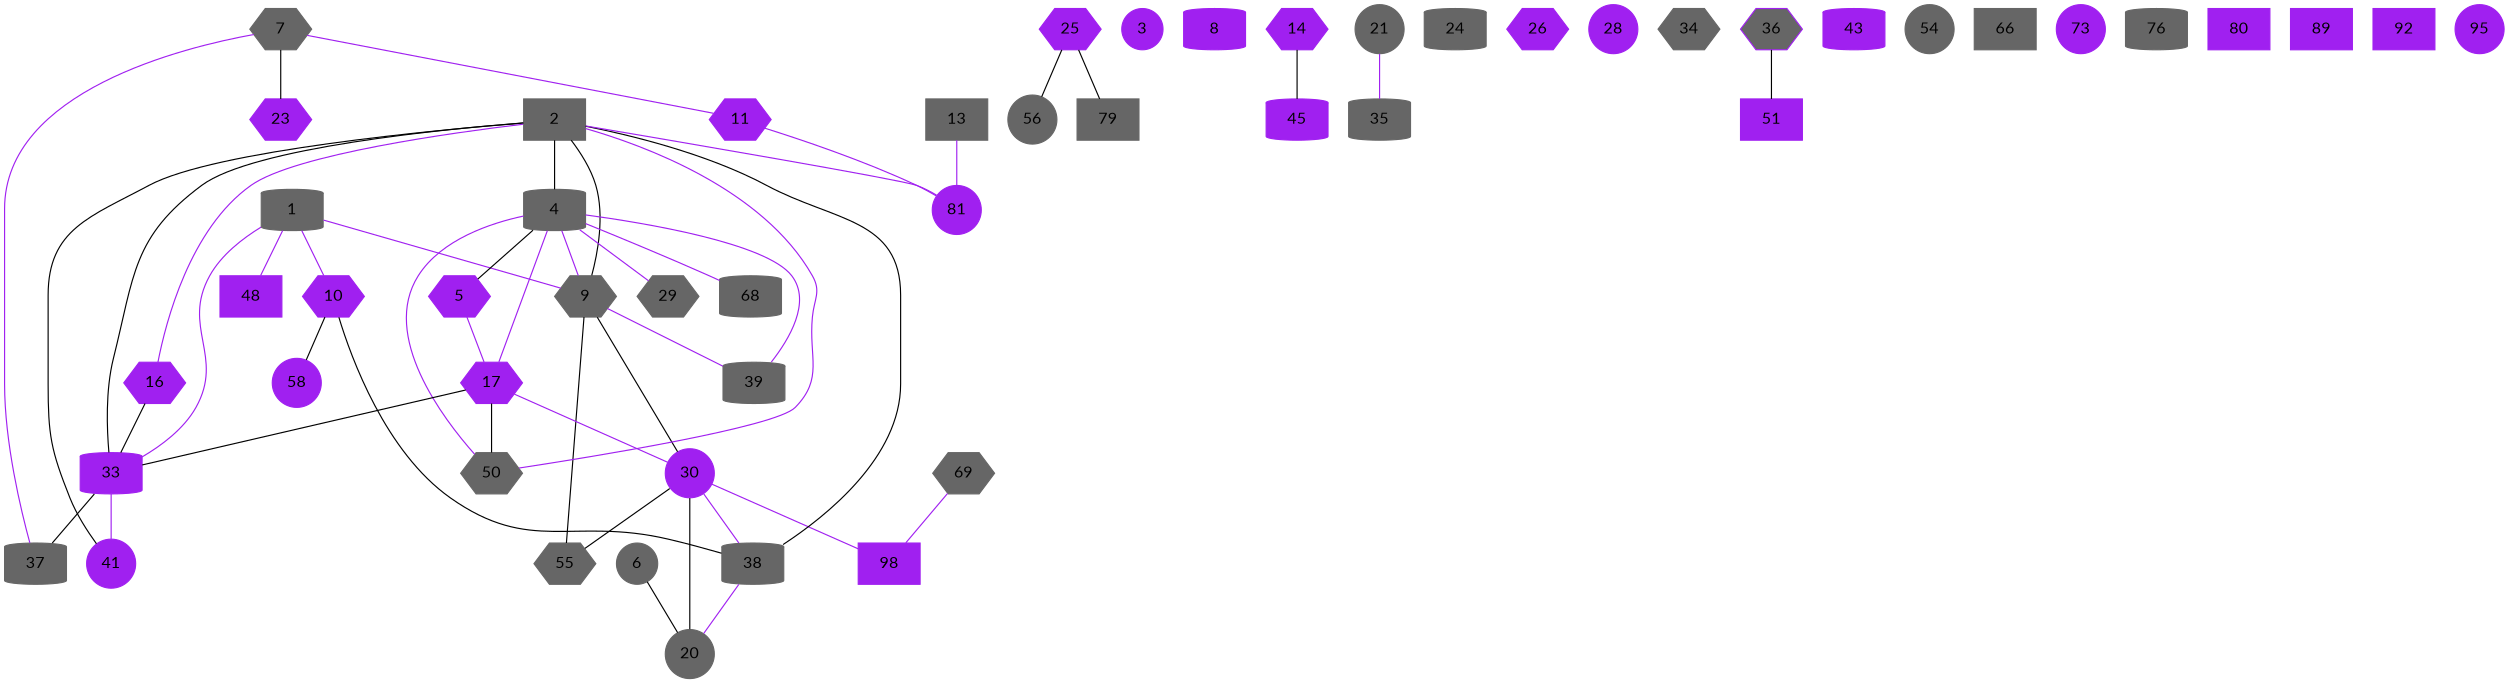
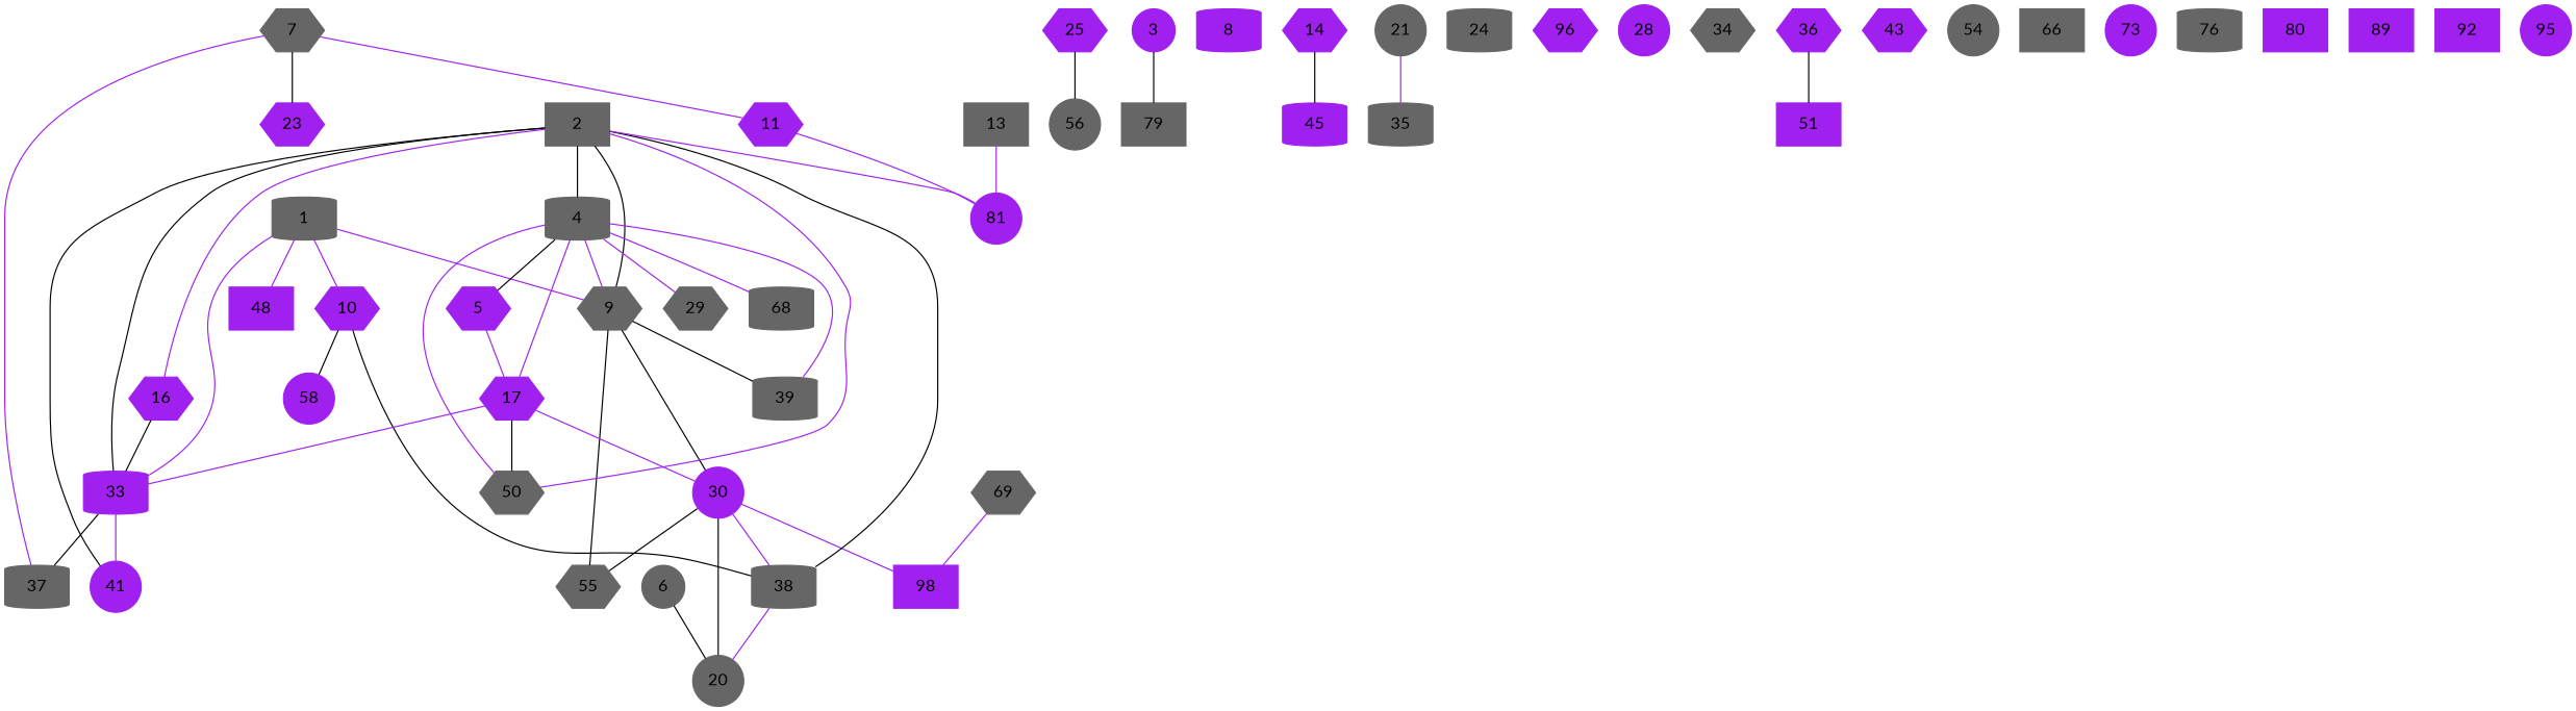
  graph {
    fontname=Lato
    node [color=purple fontname=Lato shape=hexagon style=filled]
    edge [color=purple fontname=Lato]
    1 [color=gray40 shape=cylinder super="+104+22"]
    9 [color=gray40 super="+97+46+18"]
    10 [super="+53"]
    33 [shape=cylinder super="+86"]
    48 [shape=box super="+83"]
    39 [color=gray40 shape=cylinder]
    30 [shape=circle super="+64"]
    55 [color=gray40]
    38 [color=gray40 shape=cylinder super="+42"]
    58 [shape=circle]
    25 [super="+44"]
    56 [color=gray40 shape=circle]
    79 [color=gray40 shape=box]
    41 [shape=circle super="+62"]
    37 [color=gray40 shape=cylinder super="+87"]
    2 [color=gray40 shape=box super="+77+78+71+12"]
    4 [color=gray40 shape=cylinder super="+15+27+52"]
    16 [super="+49"]
    50 [color=gray40]
    81 [shape=circle super="+91"]
    5 [super="+19"]
    17 [super="+47+67"]
    29 [color=gray40 super="+70"]
    68 [color=gray40 shape=cylinder super="+90"]
    20 [color=gray40 shape=circle super="+32"]
    3 [shape=circle super="+82"]
    6 [color=gray40 shape=circle]
    7 [color=gray40]
    11
    23 [super="+93"]
    8 [shape=cylinder]
    98 [shape=box super="+103"]
    13 [color=gray40 shape=box]
    14 [super="+85"]
    45 [shape=cylinder]
    21 [color=gray40 shape=circle]
    35 [color=gray40 shape=cylinder]
    24 [color=gray40 shape=cylinder]
-   26
+   26 [label=96]
    28 [shape=circle super="+31+84"]
    34 [color=gray40]
    51 [shape=box]
-   36 [fillcolor=gray40]
-   43 [shape=cylinder]
+   36
+   43
    54 [color=gray40 shape=circle]
    66 [color=gray40 shape=box]
    69 [color=gray40]
    73 [shape=circle]
    76 [color=gray40 shape=cylinder]
    80 [shape=box]
    89 [shape=box]
    92 [shape=box]
    95 [shape=circle]
    1 -- 9
    1 -- 10
    1 -- 33
    1 -- 48
-   9 -- 39
+   9 -- 39 [color=black]
    9 -- 30 [color=black]
    9 -- 55 [color=black]
    10 -- 38 [color=black]
    10 -- 58 [color=black weight=2]
    33 -- 41
    33 -- 37 [color=black weight=2]
    30 -- 55 [color=black]
    30 -- 38 [weight=2]
    30 -- 98
    38 -- 20
    25 -- 56 [color=black]
-   25 -- 79 [color=black]
+   3 -- 79 [color=black]
    2 -- 9 [color=black]
    2 -- 33 [color=black weight=2]
    2 -- 38 [color=black]
    2 -- 41 [color=black]
    2 -- 4 [color=black]
    2 -- 16
    2 -- 50
    2 -- 81
    4 -- 9 [weight=2]
    4 -- 39
    4 -- 50
    4 -- 5 [color=black]
    4 -- 17
    4 -- 29
    4 -- 68
    16 -- 33 [color=black]
    5 -- 17
-   17 -- 33 [color=black]
+   17 -- 33
    17 -- 30
    17 -- 50 [color=black]
    20 -- 30 [color=black]
    6 -- 20 [color=black]
    7 -- 37
    7 -- 11
    7 -- 23 [color=black]
    11 -- 81
    13 -- 81
    14 -- 45 [color=black]
    21 -- 35
    36 -- 51 [color=black]
    69 -- 98
  }
